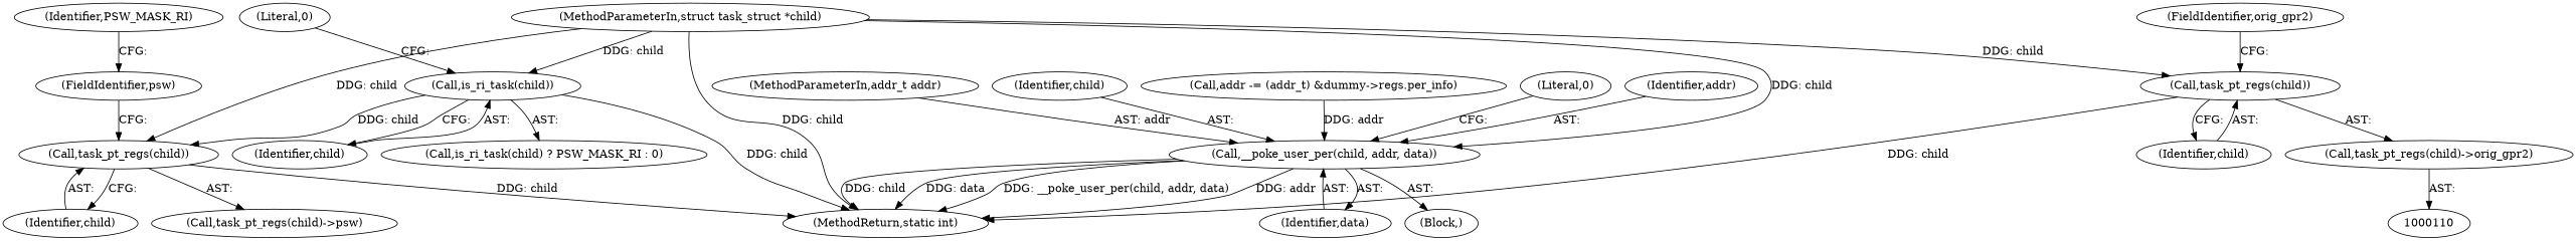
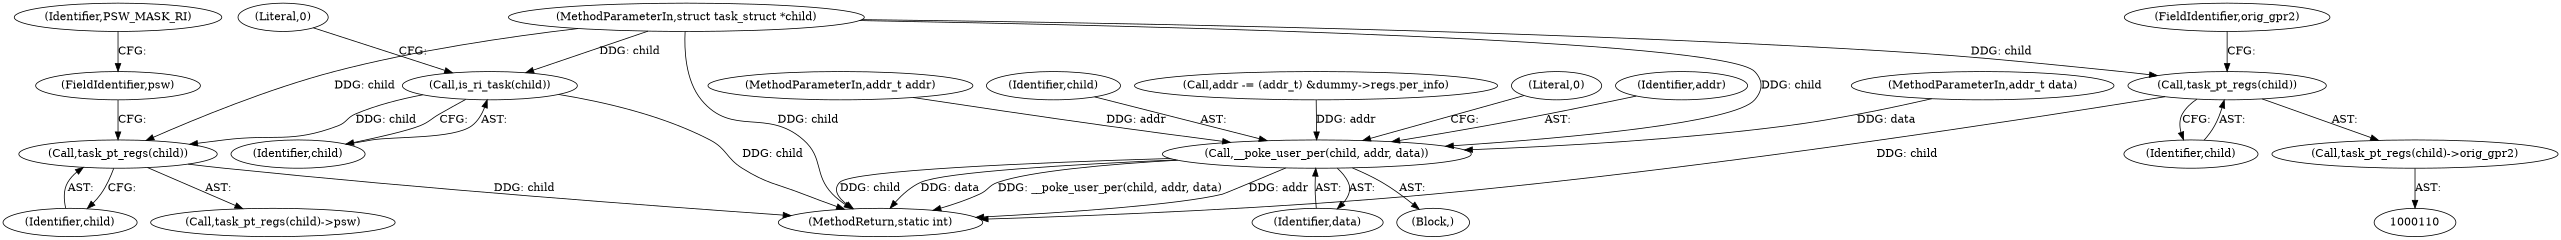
  digraph {
    n1 [label="(MethodParameterIn,struct task_struct *child)"]
    n2 [label="(Call,is_ri_task(child))"]
    n3 [label="(Call,task_pt_regs(child))"]
    n4 [label="(Call,task_pt_regs(child))"]
    n5 [label="(Call,__poke_user_per(child, addr, data))"]
    n6 [label="(MethodReturn,static int)"]
    n7 [label="(Identifier,child)"]
-   n8 [label="(Call,is_ri_task(child) ? PSW_MASK_RI : 0)"]
    n9 [label="(Call,task_pt_regs(child)->psw)"]
    n10 [label="(Identifier,child)"]
    n11 [label="(Call,task_pt_regs(child)->orig_gpr2)"]
    n12 [label="(Identifier,child)"]
    n13 [label="(Identifier,data)"]
    n14 [label="(Block,)"]
    1000110
+   n16 [label="(MethodParameterIn,addr_t data)"]
    n17 [label="(MethodParameterIn,addr_t addr)"]
    n18 [label="(Identifier,child)"]
    n19 [label="(FieldIdentifier,psw)"]
    n20 [label="(Literal,0)"]
    n21 [label="(Call,addr -= (addr_t) &dummy->regs.per_info)"]
    n22 [label="(Literal,0)"]
    n23 [label="(FieldIdentifier,orig_gpr2)"]
    n24 [label="(Identifier,PSW_MASK_RI)"]
    n25 [label="(Identifier,addr)"]
    n1 -> n2 [label="DDG: child"]
    n1 -> n3 [label="DDG: child"]
    n1 -> n4 [label="DDG: child"]
    n1 -> n5 [label="DDG: child"]
    n1 -> n6 [label="DDG: child"]
    n2 -> n3 [label="DDG: child"]
    n2 -> n6 [label="DDG: child"]
    n2 -> n7 [label="CFG: "]
-   n2 -> n8 [label="AST: "]
    n3 -> n6 [label="DDG: child"]
    n3 -> n9 [label="AST: "]
    n3 -> n10 [label="CFG: "]
    n4 -> n6 [label="DDG: child"]
    n4 -> n11 [label="AST: "]
    n4 -> n12 [label="CFG: "]
    n5 -> n6 [label="DDG: data"]
    n5 -> n6 [label="DDG: __poke_user_per(child, addr, data)"]
    n5 -> n6 [label="DDG: addr"]
    n5 -> n6 [label="DDG: child"]
    n5 -> n13 [label="AST: "]
    n5 -> n14 [label="AST: "]
    n7 -> n2 [label="AST: "]
    n10 -> n3 [label="AST: "]
    n11 -> 1000110 [label="AST: "]
    n12 -> n4 [label="AST: "]
    n13 -> n5 [label="AST: "]
-   n17 -> n5 [label="AST: addr"]
+   n16 -> n5 [label="DDG: data"]
+   n17 -> n5 [label="DDG: addr"]
    n18 -> n5 [label="AST: "]
    n19 -> n3 [label="CFG: "]
    n20 -> n2 [label="CFG: "]
    n21 -> n5 [label="DDG: addr"]
    n22 -> n5 [label="CFG: "]
    n23 -> n4 [label="CFG: "]
    n24 -> n19 [label="CFG: "]
    n25 -> n5 [label="AST: "]
  }
